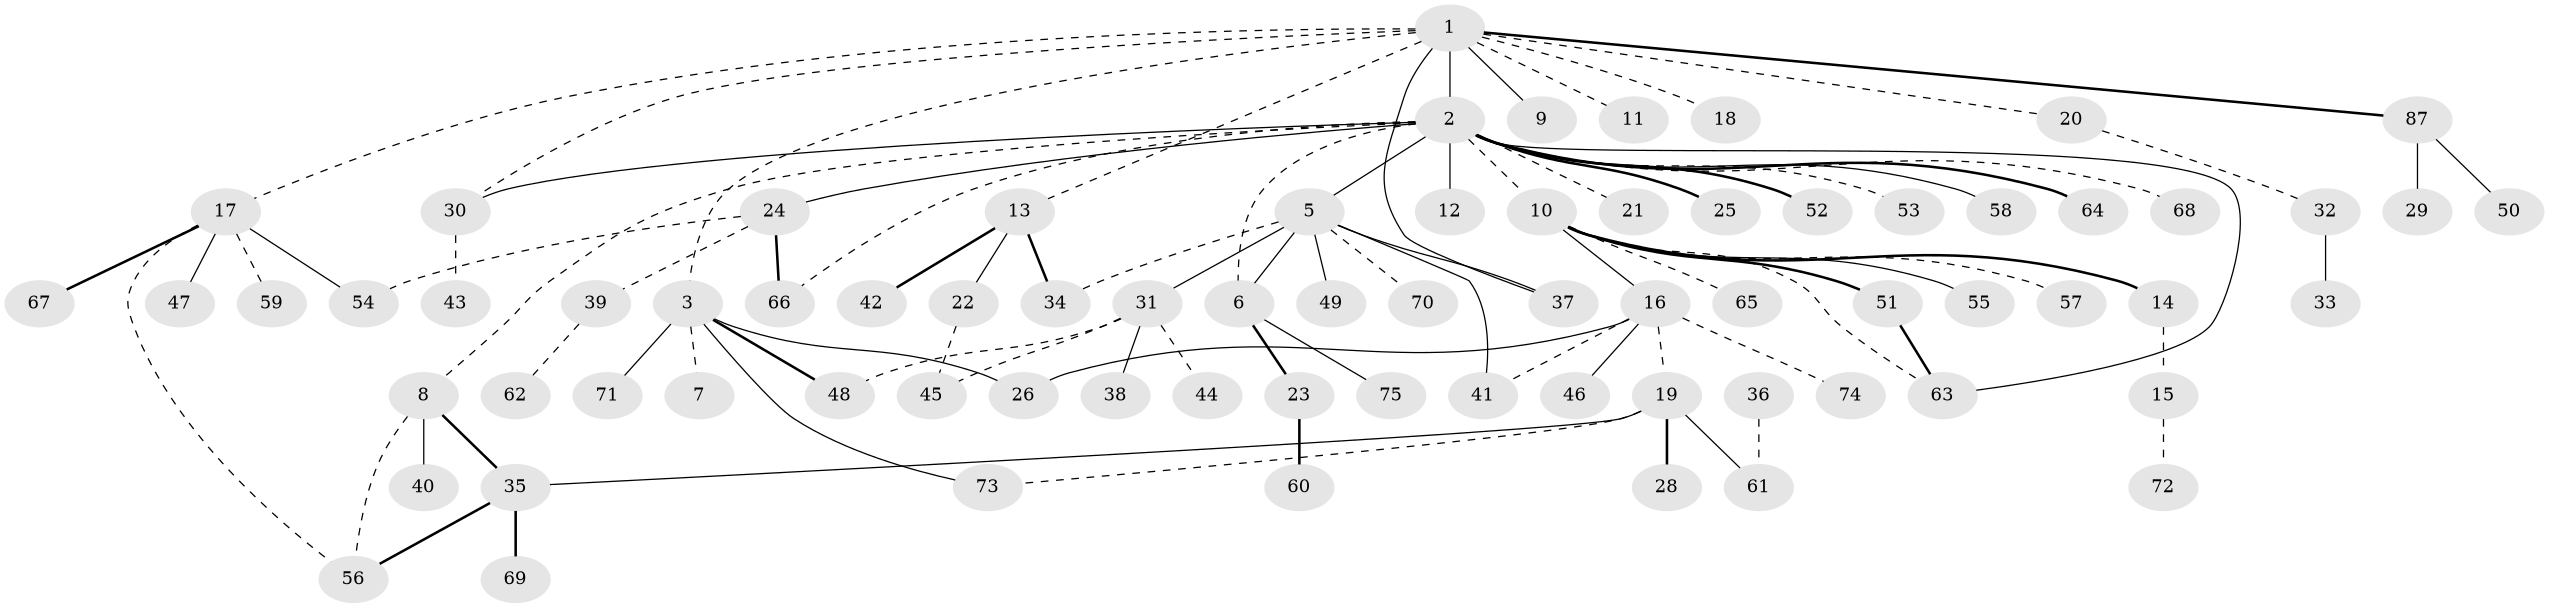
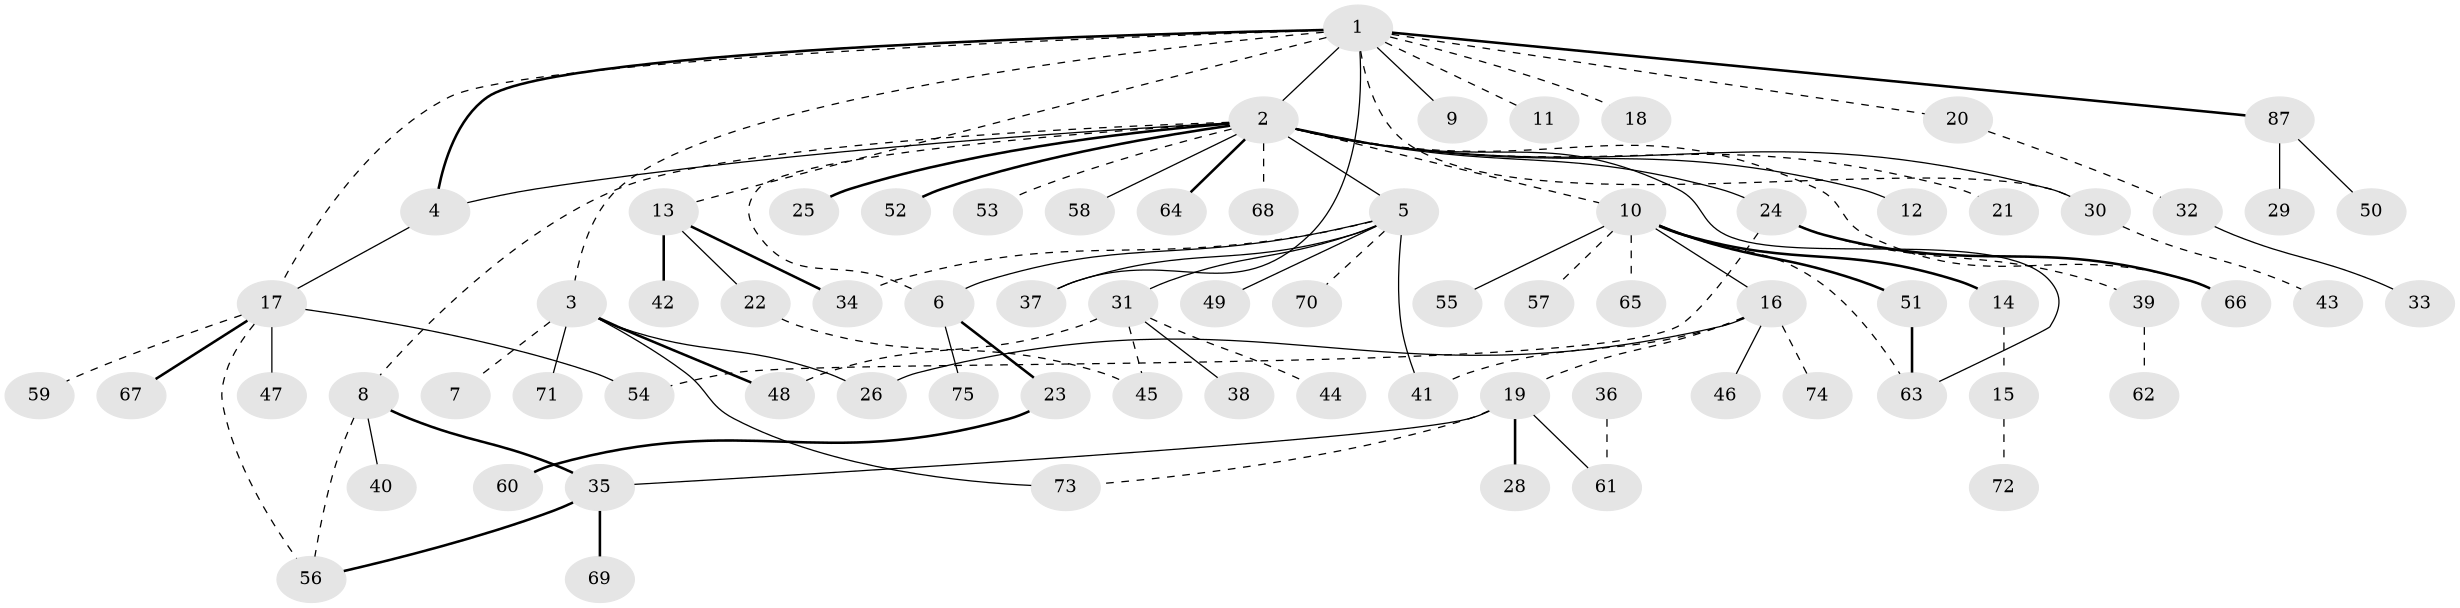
  graph {
    node [color=gray90 style=filled]
    edge [style=dashed]
    1
    2
    3
+   4
    9
    11
    13
    17
    18
    20
    n11 [label=87]
    30
    37
    5
    6
    8
    10
    12
    21
    24
    25
    52
    53
    58
    63
    64
    66
    68
    7
    26
    48
    71
    73
    34
    22
    42
    56
    47
    54
    59
    67
    32
    29
    50
    43
    31
    41
    49
    70
    23
    75
    35
    40
    14
    16
    51
    55
    57
    65
    39
    45
    38
    44
    60
    69
    15
    19
    46
    74
    72
    28
    61
    36
    33
    62
    1 -- 2 [style=solid]
    1 -- 3
+   1 -- 4 [style=bold]
    1 -- 9 [style=solid]
    1 -- 11
    1 -- 13
    1 -- 17
    1 -- 18
    1 -- 20
    1 -- n11 [style=bold]
    1 -- 30
    1 -- 37 [style=solid]
+   2 -- 4 [style=solid]
    2 -- 30 [style=solid]
    2 -- 5 [style=solid]
    2 -- 6
    2 -- 8
    2 -- 10
    2 -- 12 [style=solid]
    2 -- 21
    2 -- 24 [style=solid]
    2 -- 25 [style=bold]
    2 -- 52 [style=bold]
    2 -- 53
    2 -- 58 [style=solid]
    2 -- 63 [style=solid]
    2 -- 64 [style=bold]
    2 -- 66
    2 -- 68
    3 -- 7
    3 -- 26 [style=solid]
    3 -- 48 [style=bold]
    3 -- 71 [style=solid]
    3 -- 73 [style=solid]
+   4 -- 17 [style=solid]
    13 -- 34 [style=bold]
    13 -- 22 [style=solid]
    13 -- 42 [style=bold]
    17 -- 56
    17 -- 47 [style=solid]
    17 -- 54 [style=solid]
    17 -- 59
    17 -- 67 [style=bold]
    20 -- 32
    n11 -- 29 [style=solid]
    n11 -- 50 [style=solid]
    30 -- 43
    5 -- 37 [style=solid]
    5 -- 6 [style=solid]
    5 -- 34
    5 -- 31 [style=solid]
    5 -- 41 [style=solid]
    5 -- 49 [style=solid]
    5 -- 70
    6 -- 23 [style=bold]
    6 -- 75 [style=solid]
    8 -- 56
    8 -- 35 [style=bold]
    8 -- 40 [style=solid]
    10 -- 63
    10 -- 14 [style=bold]
    10 -- 16 [style=solid]
    10 -- 51 [style=bold]
    10 -- 55 [style=solid]
    10 -- 57
    10 -- 65
    24 -- 66 [style=bold]
    24 -- 54
    24 -- 39
    22 -- 45
    32 -- 33 [style=solid]
    31 -- 48
    31 -- 45
    31 -- 38 [style=solid]
    31 -- 44
    23 -- 60 [style=bold]
    35 -- 56 [style=bold]
    35 -- 69 [style=bold]
    14 -- 15
    16 -- 26 [style=solid]
    16 -- 41
    16 -- 19
    16 -- 46 [style=solid]
    16 -- 74
    51 -- 63 [style=bold]
    39 -- 62
    15 -- 72
    19 -- 73
    19 -- 35 [style=solid]
    19 -- 28 [style=bold]
    19 -- 61 [style=solid]
    36 -- 61
  }
